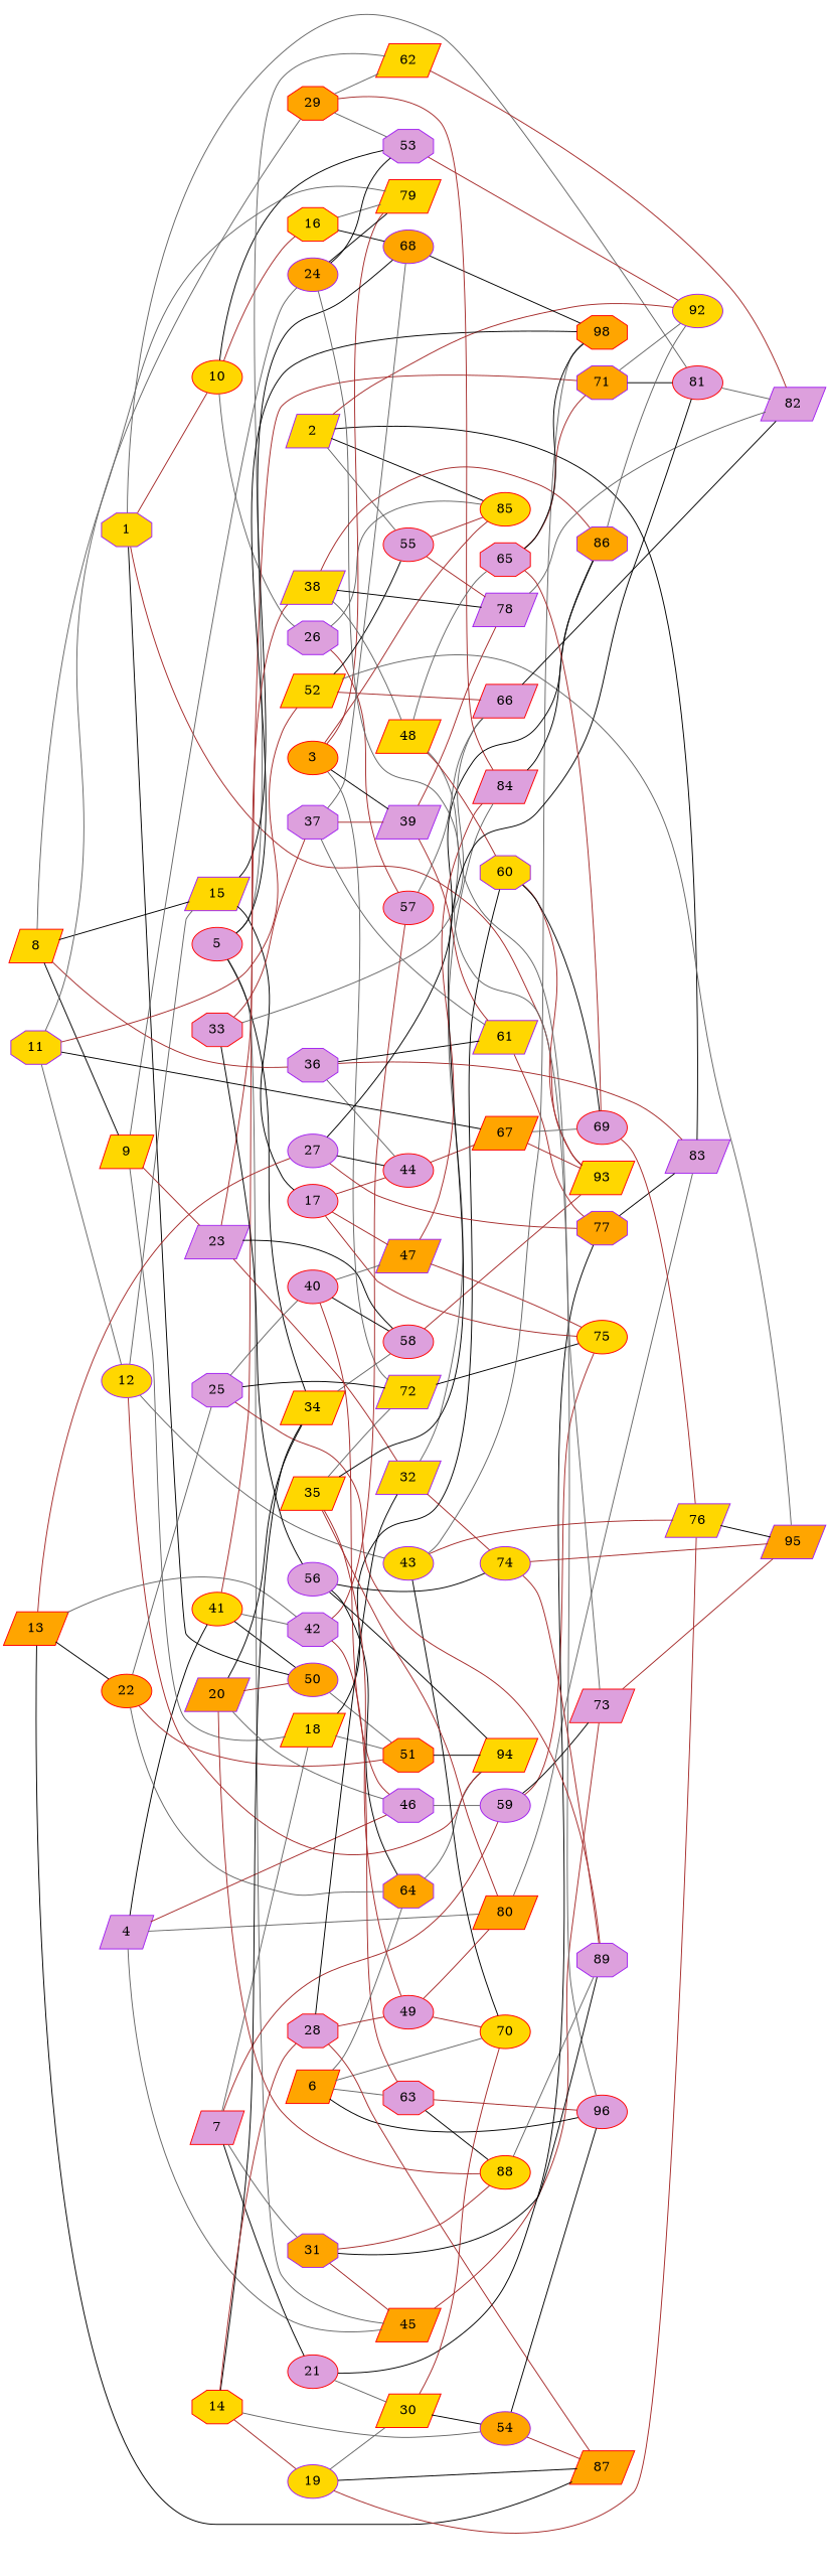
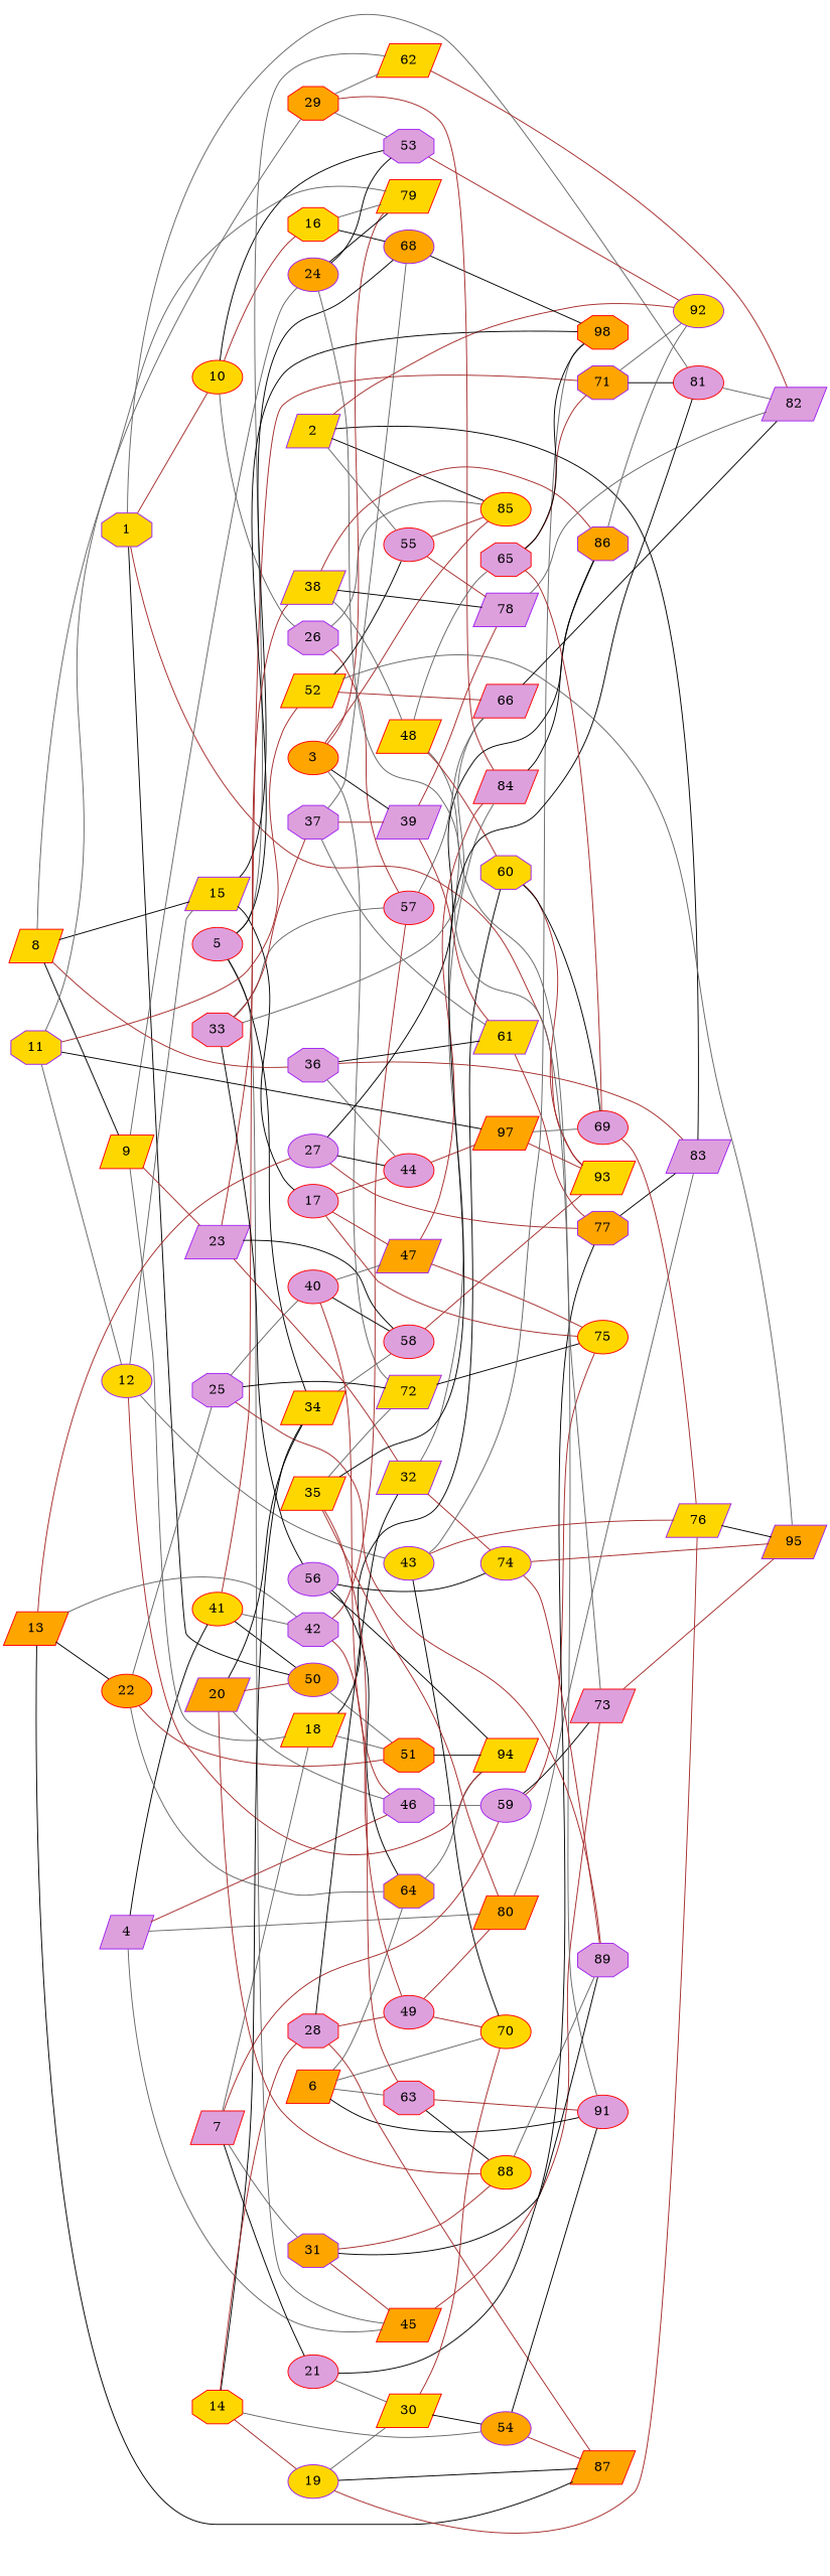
  graph {
    rankdir=LR
    node [color=red fillcolor=plum shape=parallelogram style=filled]
    edge [color=brown]
    1 [color=purple fillcolor=gold shape=octagon]
    10 [fillcolor=gold shape=ellipse]
    50 [color=purple fillcolor=orange shape=ellipse]
    81 [shape=ellipse]
    93 [fillcolor=gold]
    16 [fillcolor=gold shape=octagon]
    26 [color=purple shape=octagon]
    53 [color=purple shape=octagon]
    51 [fillcolor=orange shape=octagon]
    82 [color=purple]
    2 [color=purple fillcolor=gold]
    55 [shape=ellipse]
    83 [color=purple]
    85 [fillcolor=gold shape=ellipse]
    92 [color=purple fillcolor=gold shape=ellipse]
    78 [color=purple]
    3 [fillcolor=orange shape=ellipse]
    39 [color=purple]
    72 [color=purple fillcolor=gold]
    79 [fillcolor=gold]
    61 [color=purple fillcolor=gold]
    75 [fillcolor=gold shape=ellipse]
    4 [color=purple]
    41 [fillcolor=gold shape=ellipse]
    45 [fillcolor=orange]
    46 [color=purple shape=octagon]
    80 [fillcolor=orange]
    42 [color=purple shape=octagon]
    71 [color=purple fillcolor=orange shape=octagon]
    73
    59 [color=purple shape=ellipse]
    5 [shape=ellipse]
    34 [fillcolor=gold]
    62 [fillcolor=gold]
    n35 [fillcolor=orange label=98 shape=octagon]
    58 [shape=ellipse]
    6 [fillcolor=orange]
    63 [shape=octagon]
    64 [color=purple fillcolor=orange shape=octagon]
    70 [fillcolor=gold shape=ellipse]
-   91 [shape=ellipse label=96]
+   91 [shape=ellipse]
    88 [fillcolor=gold shape=ellipse]
    94 [fillcolor=gold]
    18 [fillcolor=gold]
    7
    21 [shape=ellipse]
    31 [color=purple fillcolor=orange shape=octagon]
    60 [color=purple fillcolor=gold shape=octagon]
    30 [fillcolor=gold]
    77 [color=purple fillcolor=orange shape=octagon]
    89 [color=purple shape=octagon]
    8 [fillcolor=gold]
    9 [fillcolor=gold]
    15 [color=purple fillcolor=gold]
    36 [color=purple shape=octagon]
    23 [color=purple]
    24 [color=purple fillcolor=orange shape=ellipse]
    17 [shape=ellipse]
    68 [color=purple fillcolor=orange shape=ellipse]
    44 [shape=ellipse]
    32 [color=purple fillcolor=gold]
    38 [color=purple fillcolor=gold]
    57 [shape=ellipse]
    11 [color=purple fillcolor=gold shape=octagon]
    12 [color=purple fillcolor=gold shape=ellipse]
    29 [fillcolor=orange shape=octagon]
    52 [fillcolor=gold]
-   67 [fillcolor=orange]
+   67 [fillcolor=orange label=97]
    43 [color=purple fillcolor=gold shape=ellipse]
    84
    66
    95 [color=purple fillcolor=orange]
    69 [shape=ellipse]
    76 [color=purple fillcolor=gold]
    13 [fillcolor=orange]
    22 [fillcolor=orange shape=ellipse]
    27 [color=purple shape=ellipse]
    87 [fillcolor=orange]
    25 [color=purple shape=octagon]
    86 [color=purple fillcolor=orange shape=octagon]
    14 [fillcolor=gold shape=octagon]
    19 [color=purple fillcolor=gold shape=ellipse]
    28 [shape=octagon]
    54 [color=purple fillcolor=orange shape=ellipse]
    49 [shape=ellipse]
    47 [color=purple fillcolor=orange]
    20 [color=purple fillcolor=orange]
    40 [shape=ellipse]
    74 [color=purple fillcolor=gold shape=ellipse]
    48 [fillcolor=gold]
    33 [shape=octagon]
    37 [color=purple shape=octagon]
    56 [color=purple shape=ellipse]
    35 [fillcolor=gold]
    65 [shape=octagon]
    1 -- 10
    1 -- 50 [color=black]
    1 -- 81 [color=gray40]
    1 -- 93
    10 -- 16
    10 -- 26 [color=gray40]
    10 -- 53 [color=black]
    50 -- 51 [color=gray40]
    81 -- 82 [color=gray40]
    16 -- 79 [color=gray40]
    16 -- 68 [color=black]
    26 -- 85 [color=gray40]
    26 -- 57
    53 -- 92
    51 -- 94 [color=black]
    2 -- 55 [color=gray40]
    2 -- 83 [color=black]
    2 -- 85 [color=black]
    2 -- 92
    55 -- 85
    55 -- 78
    78 -- 82 [color=gray40]
    3 -- 85
    3 -- 39 [color=black]
    3 -- 72 [color=gray40]
    3 -- 79
    39 -- 78
    39 -- 61
    72 -- 75 [color=black]
    61 -- 77
    4 -- 41 [color=black]
    4 -- 45 [color=gray40]
    4 -- 46
    4 -- 80 [color=gray40]
    41 -- 50 [color=black]
    41 -- 42 [color=gray40]
    41 -- 71
    45 -- 73
    46 -- 59 [color=gray40]
    80 -- 83 [color=gray40]
    42 -- 63
    42 -- 57
    71 -- 81 [color=black]
    71 -- 92 [color=gray40]
    73 -- 95
    59 -- 75
    59 -- 73 [color=black]
    5 -- 45 [color=gray40]
    5 -- 34 [color=black]
    5 -- 62 [color=gray40]
    5 -- n35 [color=black]
    34 -- 58 [color=gray40]
    62 -- 82
    58 -- 93
    6 -- 63 [color=gray40]
    6 -- 64 [color=gray40]
    6 -- 70 [color=gray40]
    6 -- 91 [color=black]
    63 -- 91
    63 -- 88 [color=black]
    64 -- 94 [color=gray40]
    88 -- 89 [color=gray40]
    18 -- 51 [color=gray40]
    18 -- 60 [color=black]
    7 -- 59
    7 -- 18 [color=gray40]
    7 -- 21 [color=black]
    7 -- 31 [color=gray40]
    21 -- 30 [color=gray40]
    21 -- 77 [color=black]
    31 -- 45
    31 -- 88
    31 -- 89 [color=black]
    60 -- 93
    60 -- 69 [color=black]
    30 -- 70
    30 -- 54 [color=black]
    77 -- 83 [color=black]
    8 -- 79 [color=gray40]
    8 -- 9 [color=black]
    8 -- 15 [color=black]
    8 -- 36
    9 -- 18 [color=gray40]
    9 -- 23
    9 -- 24 [color=gray40]
    15 -- 17 [color=black]
    15 -- 68 [color=black]
    36 -- 83
    36 -- 61 [color=black]
    36 -- 44 [color=gray40]
    23 -- 58 [color=black]
    23 -- 32
    23 -- 38
    24 -- 53 [color=black]
    24 -- 79 [color=black]
    24 -- 91 [color=gray40]
    17 -- 75
    17 -- 44
    17 -- 47
    68 -- n35 [color=black]
    44 -- 67
    32 -- 84 [color=gray40]
    32 -- 74
    38 -- 78 [color=black]
    38 -- 86
    38 -- 48 [color=gray40]
    57 -- 66 [color=gray40]
    11 -- 12 [color=gray40]
    11 -- 29 [color=gray40]
    11 -- 52
    11 -- 67 [color=black]
    12 -- 94
    12 -- 15 [color=gray40]
    12 -- 43 [color=gray40]
    29 -- 53 [color=gray40]
    29 -- 62 [color=gray40]
    29 -- 84
    52 -- 55 [color=black]
    52 -- 66
    52 -- 95 [color=gray40]
    67 -- 93
    67 -- 69 [color=gray40]
    43 -- n35 [color=gray40]
    43 -- 70 [color=black]
    43 -- 76
    84 -- 86 [color=black]
    66 -- 82 [color=black]
    69 -- 76
    76 -- 95 [color=black]
    13 -- 42 [color=gray40]
    13 -- 22 [color=black]
    13 -- 27
    13 -- 87 [color=black]
    22 -- 51
    22 -- 64 [color=gray40]
    22 -- 25 [color=gray40]
    27 -- 77
    27 -- 44 [color=black]
    27 -- 86 [color=black]
    25 -- 72 [color=black]
    25 -- 89
    25 -- 40 [color=gray40]
    86 -- 92 [color=gray40]
    14 -- 34 [color=black]
    14 -- 19
    14 -- 28
    14 -- 54 [color=gray40]
    19 -- 30 [color=gray40]
    19 -- 76
    19 -- 87 [color=black]
    28 -- 32 [color=black]
    28 -- 87
    28 -- 49
    54 -- 91 [color=black]
    54 -- 87
    49 -- 80
    49 -- 70
    47 -- 75
    47 -- 84
    20 -- 50
    20 -- 46 [color=gray40]
    20 -- 34 [color=black]
    20 -- 88
    40 -- 46
    40 -- 58 [color=black]
    40 -- 47 [color=gray40]
    74 -- 89
    74 -- 95
    48 -- 73 [color=gray40]
    48 -- 60
    48 -- 65 [color=gray40]
+   33 -- 57 [color=gray40]
    33 -- 66 [color=gray40]
    33 -- 37
    33 -- 56 [color=black]
    37 -- 39
    37 -- 61 [color=gray40]
    37 -- 68 [color=gray40]
    56 -- 64 [color=black]
    56 -- 94 [color=black]
    56 -- 74 [color=black]
    35 -- 81 [color=black]
    35 -- 72 [color=gray40]
    35 -- 80
    35 -- 49
    65 -- 71
    65 -- n35 [color=black]
    65 -- 69
  }
